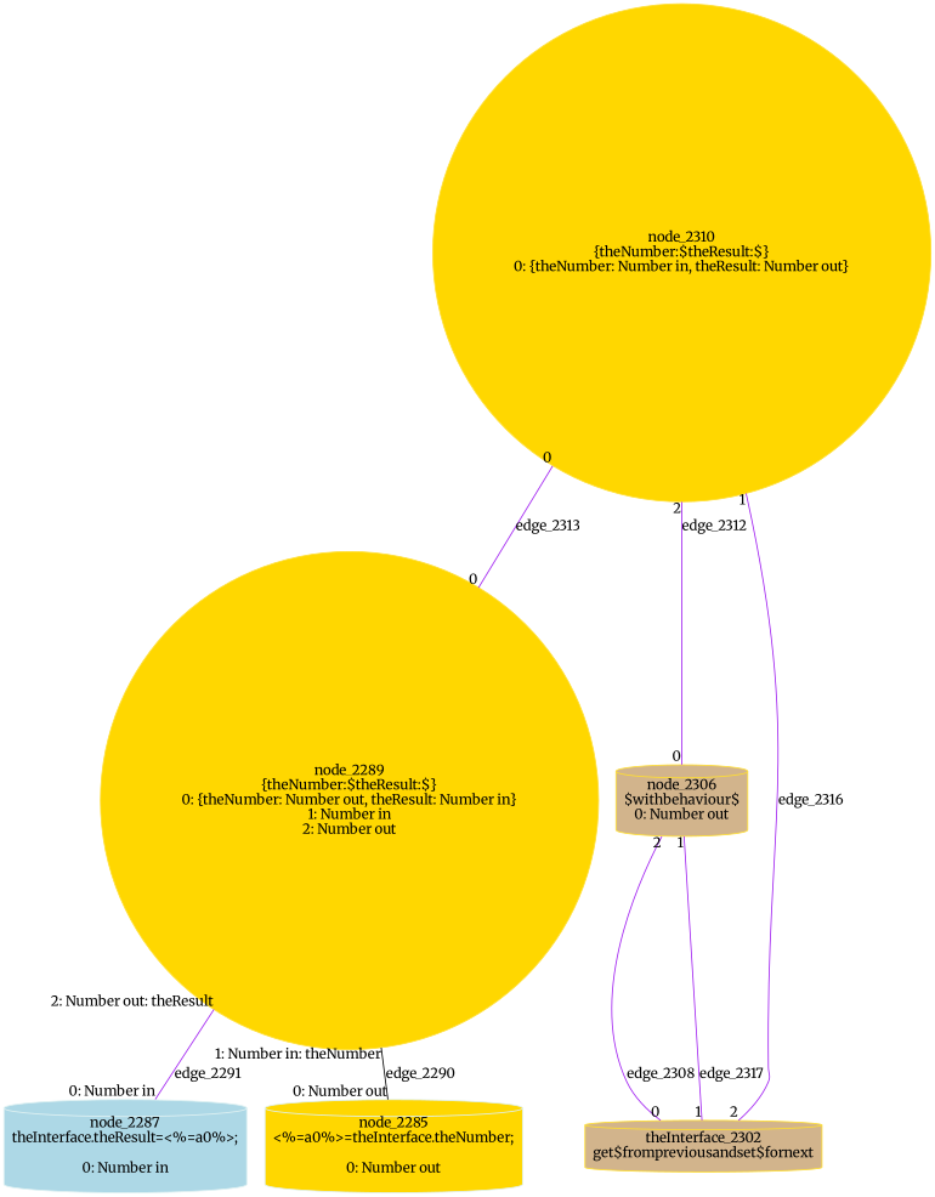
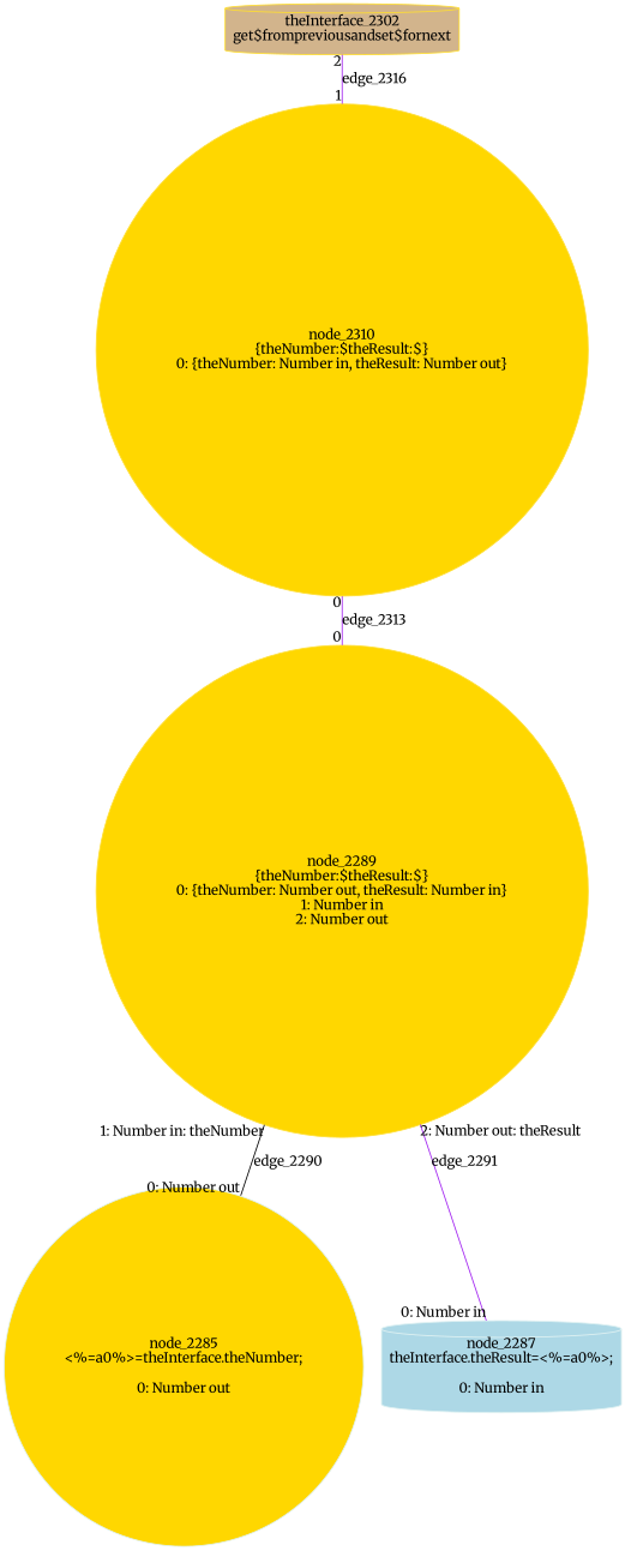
  digraph {
    fontname=Merriweather
    node [color="#ffde2f" fillcolor=gold fontname=Merriweather shape=circle style=filled]
    edge [arrowHead=none arrowsize=1 color=purple dir=none fontname=Merriweather headlabel=0 taillabel=2]
-   n1 [color="#dff1f2" label="node_2285\n<%=a0%>=theInterface.theNumber;\n\n0: Number out" shape=cylinder]
+   n1 [color="#dff1f2" label="node_2285\n<%=a0%>=theInterface.theNumber;\n\n0: Number out"]
    n2 [color="#dff1f2" fillcolor=lightblue label="node_2287\ntheInterface.theResult=<%=a0%>;\n\n0: Number in" shape=cylinder]
    n3 [label="node_2289\n{theNumber:$theResult:$}\n0: {theNumber: Number out, theResult: Number in}\n1: Number in\n2: Number out"]
    n4 [fillcolor=tan label="theInterface_2302\nget$frompreviousandset$fornext\n" shape=cylinder]
-   n5 [fillcolor=tan label="node_2306\n$withbehaviour$\n0: Number out" shape=cylinder]
    n6 [label="node_2310\n{theNumber:$theResult:$}\n0: {theNumber: Number in, theResult: Number out}"]
    n3 -> n1 [color=black headlabel="0: Number out" label=edge_2290 taillabel="1: Number in: theNumber"]
    n3 -> n2 [headlabel="0: Number in" label=edge_2291 taillabel="2: Number out: theResult"]
-   n4 -> n5 [headlabel=1 label=edge_2317 taillabel=1]
    n4 -> n6 [headlabel=1 label=edge_2316]
-   n5 -> n4 [label=edge_2308]
    n6 -> n3 [label=edge_2313 taillabel=0]
-   n6 -> n5 [label=edge_2312]
  }
